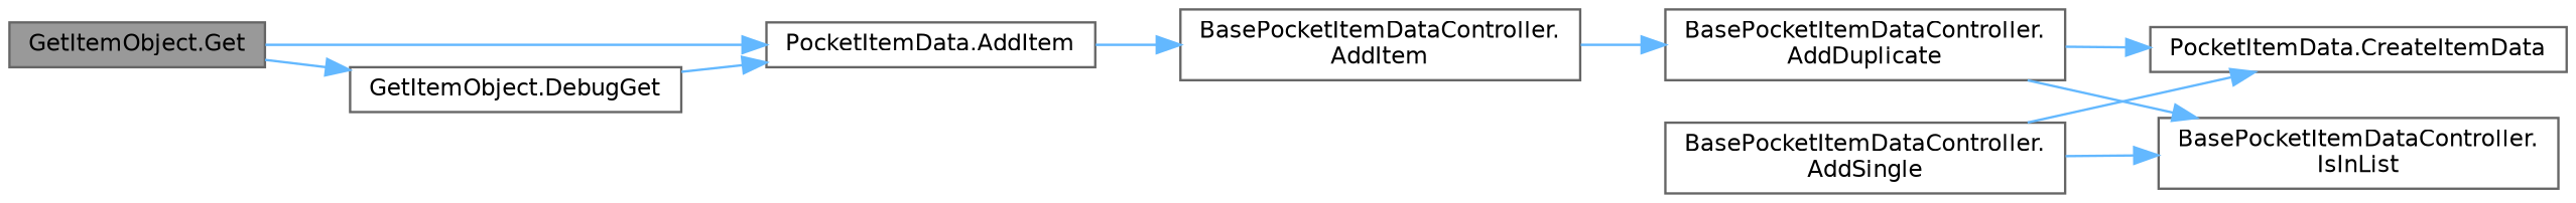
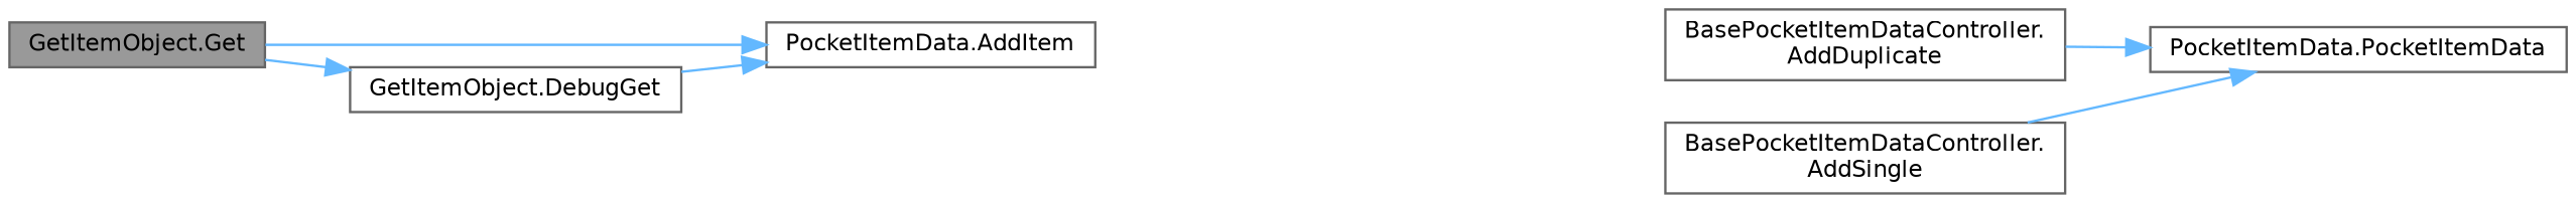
  digraph {
    rankdir=LR
    node [color=grey40 fillcolor=white fontname=Helvetica fontsize=10 shape=box style=filled]
    edge [color=steelblue1 fontname=Helvetica fontsize=10 labelfontname=Helvetica labelfontsize=10 style=solid]
    n1 [color=gray40 fillcolor=grey60 fontcolor=black height=0.2 label="GetItemObject.Get" width=0.4]
    n2 [height=0.2 label="PocketItemData.AddItem" width=0.4]
    n3 [height=0.2 label="GetItemObject.DebugGet" width=0.4]
-   n4 [height=0.2 label="BasePocketItemDataController.\lAddItem" width=0.4]
    n5 [height=0.2 label="BasePocketItemDataController.\lAddDuplicate" width=0.4]
-   n6 [height=0.2 label="PocketItemData.CreateItemData" width=0.4]
-   n7 [height=0.2 label="BasePocketItemDataController.\lIsInList" width=0.4]
+   n6 [height=0.2 label="PocketItemData.PocketItemData" width=0.4]
    n8 [height=0.2 label="BasePocketItemDataController.\lAddSingle" width=0.4]
    n1 -> n2
    n1 -> n3
-   n2 -> n4
    n3 -> n2
-   n4 -> n5
    n5 -> n6
-   n5 -> n7
    n8 -> n6
-   n8 -> n7
  }
